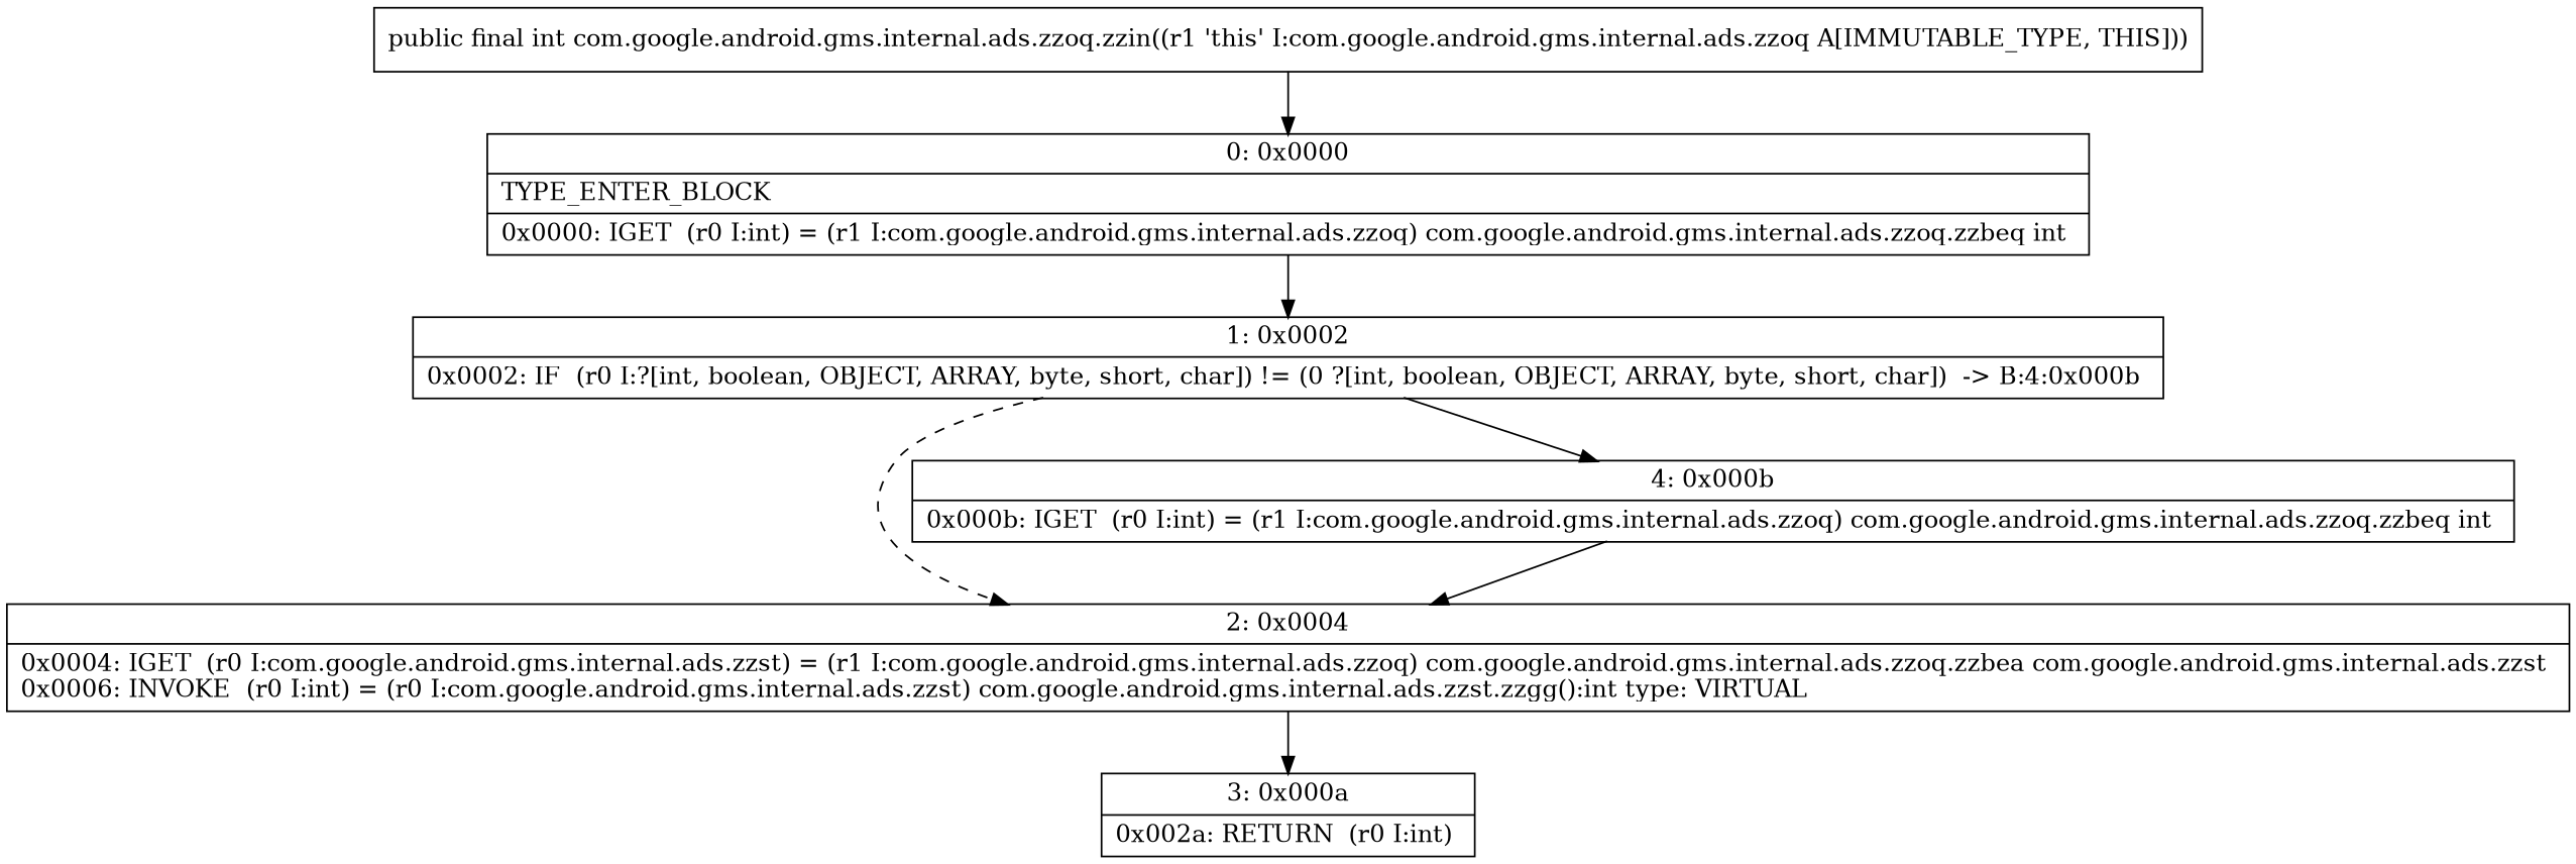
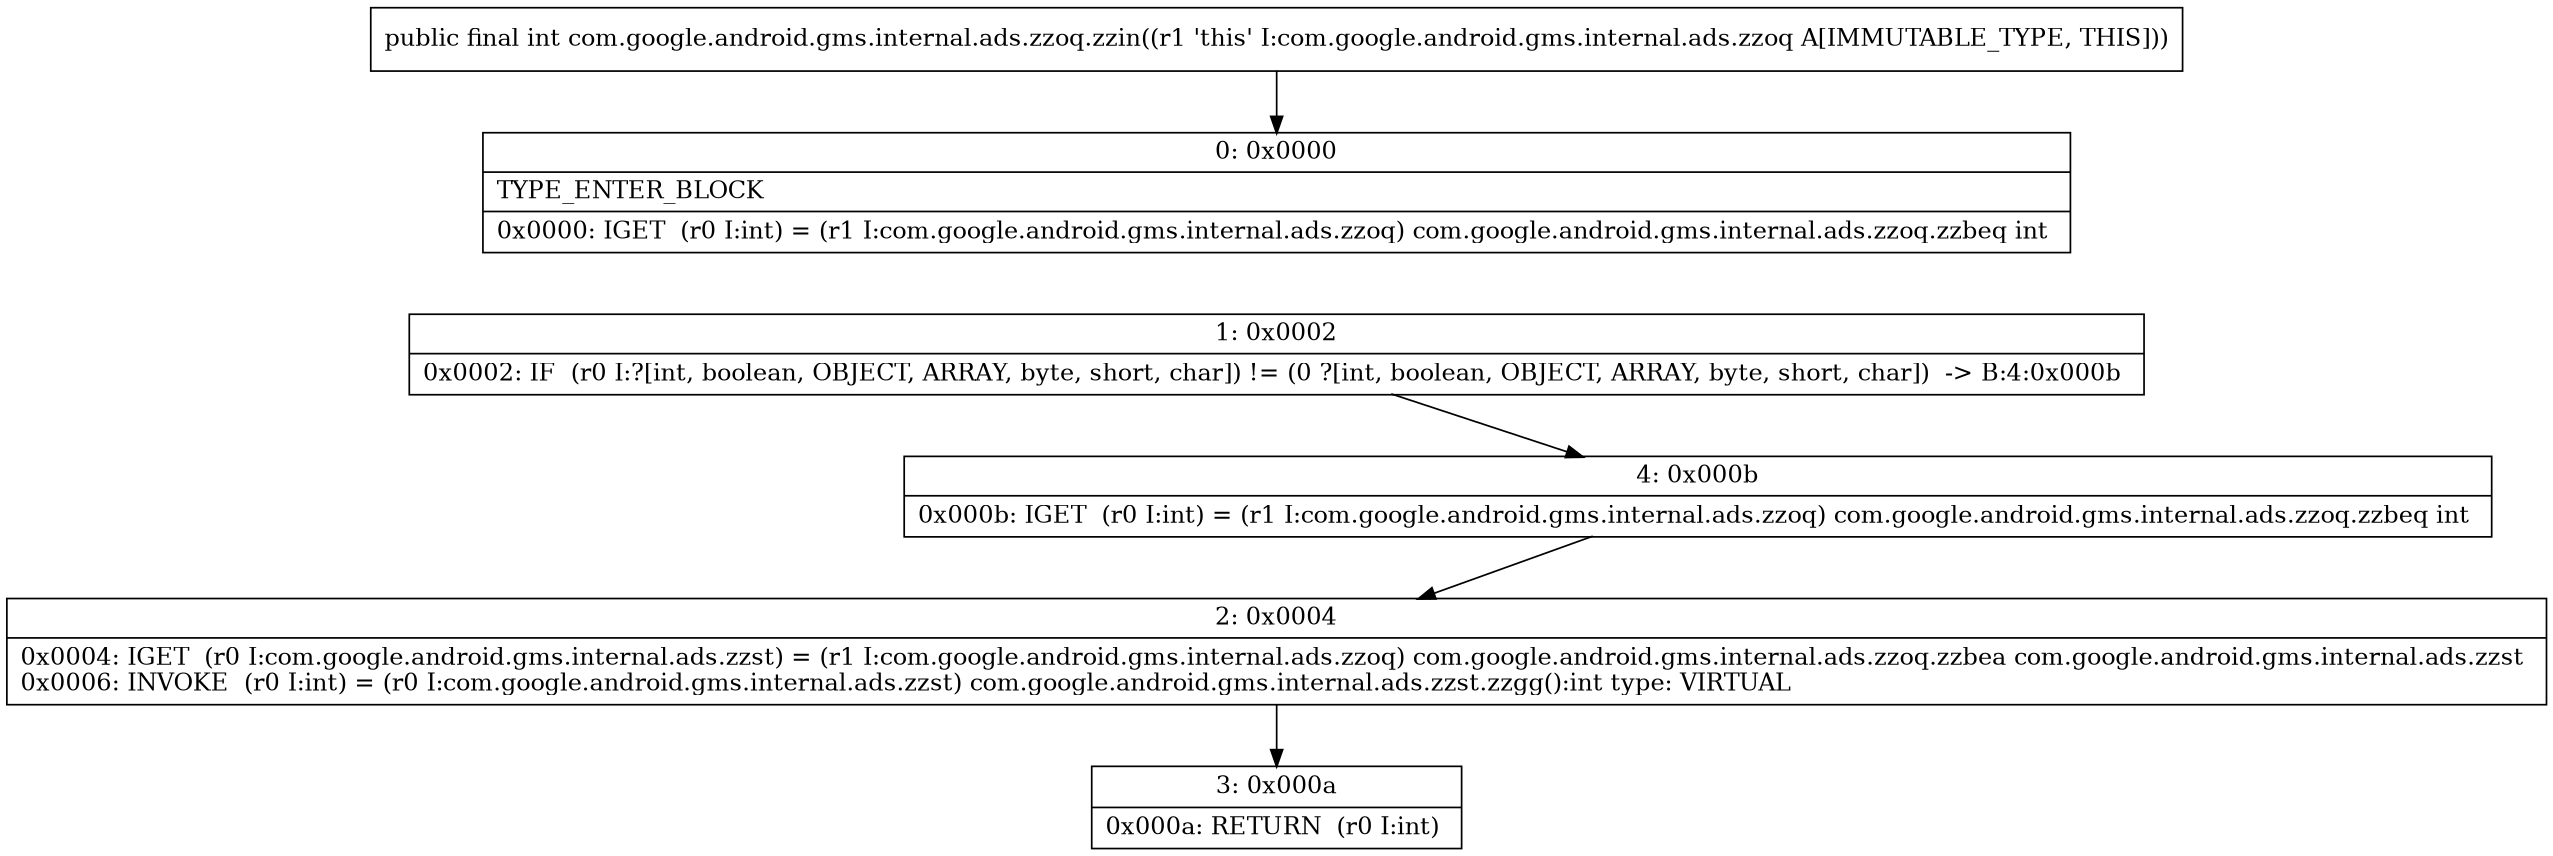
  digraph {
    node [shape=record]
    n1 [label="{0\:\ 0x0000|TYPE_ENTER_BLOCK\l|0x0000: IGET  (r0 I:int) = (r1 I:com.google.android.gms.internal.ads.zzoq) com.google.android.gms.internal.ads.zzoq.zzbeq int \l}"]
    n2 [label="{1\:\ 0x0002|0x0002: IF  (r0 I:?[int, boolean, OBJECT, ARRAY, byte, short, char]) != (0 ?[int, boolean, OBJECT, ARRAY, byte, short, char])  \-\> B:4:0x000b \l}"]
    n3 [label="{2\:\ 0x0004|0x0004: IGET  (r0 I:com.google.android.gms.internal.ads.zzst) = (r1 I:com.google.android.gms.internal.ads.zzoq) com.google.android.gms.internal.ads.zzoq.zzbea com.google.android.gms.internal.ads.zzst \l0x0006: INVOKE  (r0 I:int) = (r0 I:com.google.android.gms.internal.ads.zzst) com.google.android.gms.internal.ads.zzst.zzgg():int type: VIRTUAL \l}"]
    n4 [label="{4\:\ 0x000b|0x000b: IGET  (r0 I:int) = (r1 I:com.google.android.gms.internal.ads.zzoq) com.google.android.gms.internal.ads.zzoq.zzbeq int \l}"]
-   n5 [label="{3\:\ 0x000a|0x002a: RETURN  (r0 I:int) \l}"]
+   n5 [label="{3\:\ 0x000a|0x000a: RETURN  (r0 I:int) \l}"]
    n6 [label="{public final int com.google.android.gms.internal.ads.zzoq.zzin((r1 'this' I:com.google.android.gms.internal.ads.zzoq A[IMMUTABLE_TYPE, THIS])) }"]
-   n1 -> n2
-   n2 -> n3 [style=dashed]
    n2 -> n4
    n3 -> n5
    n4 -> n3
    n6 -> n1
  }
